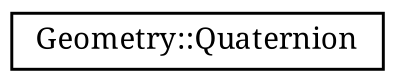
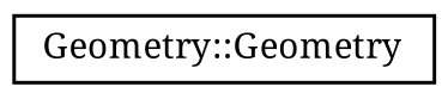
  digraph {
    rankdir=LR
    fontname="Noto Serif"
-   n1 [color=black fillcolor=white fontname="Noto Serif" fontsize=10 height=0.2 label="Geometry::Quaternion" shape=record style=filled width=0.4]
+   n1 [color=black fillcolor=white fontname="Noto Serif" fontsize=10 height=0.2 label="Geometry::Geometry" shape=record style=filled width=0.4]
  }
